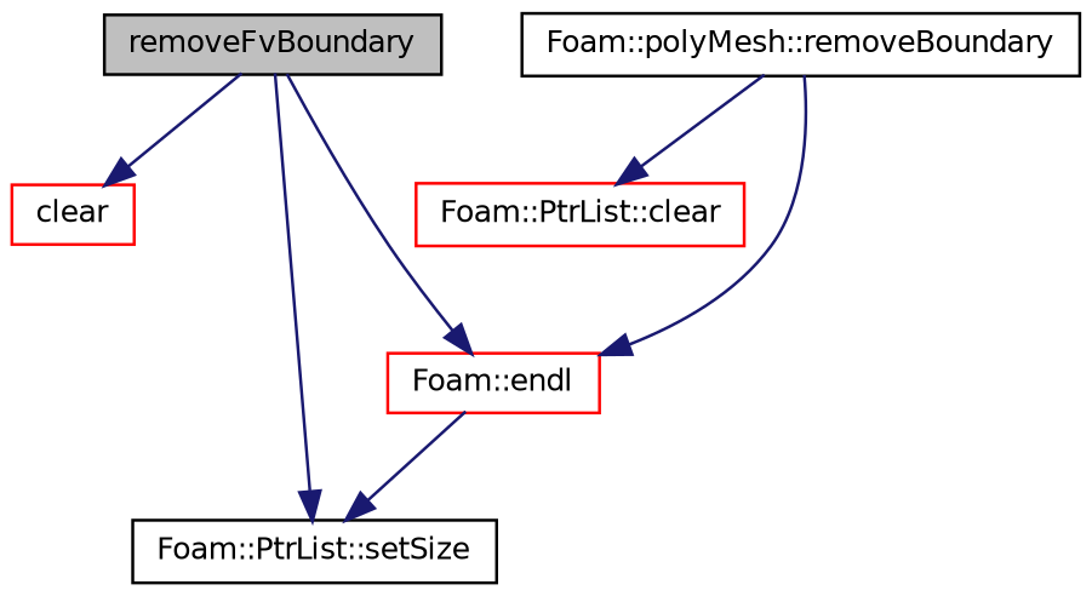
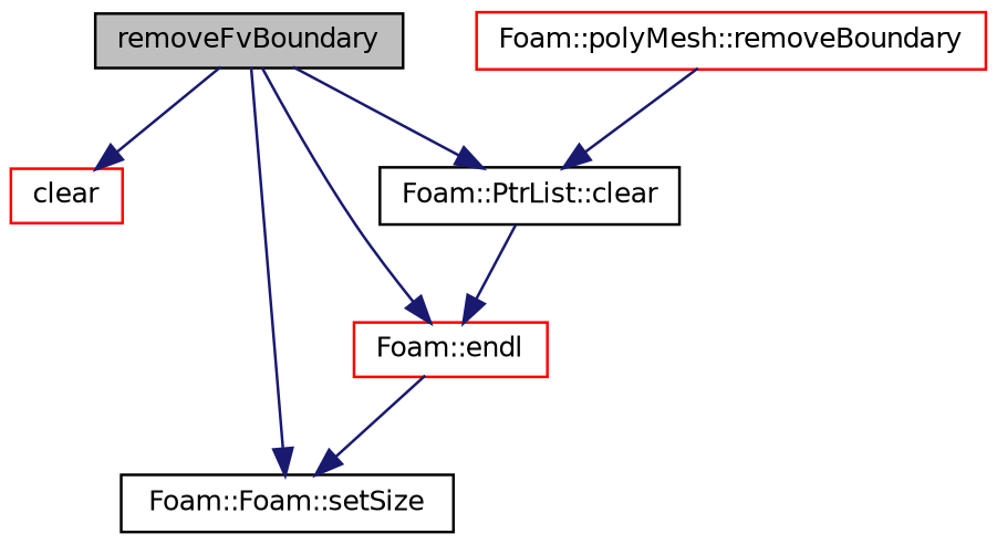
  digraph {
    rankdir=TB
    node [color=black fontname=Helvetica fontsize=10 shape=record]
    edge [color=midnightblue fontname=Helvetica fontsize=10 labelfontname=Helvetica labelfontsize=10 style=solid]
    n1 [fillcolor=grey75 fontcolor=black height=0.2 label=removeFvBoundary style=filled width=0.4]
-   n2 [color=red height=0.2 label="Foam::PtrList::clear" width=0.4]
+   n2 [height=0.2 label="Foam::PtrList::clear" width=0.4]
    n3 [color=red height=0.2 label=clear width=0.4]
    n4 [color=red height=0.2 label="Foam::endl" width=0.4]
-   n5 [height=0.2 label="Foam::PtrList::setSize" width=0.4]
-   n6 [height=0.2 label="Foam::polyMesh::removeBoundary" width=0.4]
+   n5 [height=0.2 label="Foam::Foam::setSize" width=0.4]
+   n6 [color=red height=0.2 label="Foam::polyMesh::removeBoundary" width=0.4]
+   n1 -> n2
    n1 -> n3
    n1 -> n4
    n1 -> n5
    n4 -> n5
    n6 -> n2
-   n6 -> n4
+   n2 -> n4
  }
